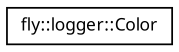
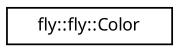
  digraph {
    rankdir=LR
    fontname="Noto Sans"
-   n1 [color=black fillcolor=white fontname="Noto Sans" fontsize=10 height=0.2 label="fly::logger::Color" shape=record style=filled width=0.4]
+   n1 [color=black fillcolor=white fontname="Noto Sans" fontsize=10 height=0.2 label="fly::fly::Color" shape=record style=filled width=0.4]
  }
